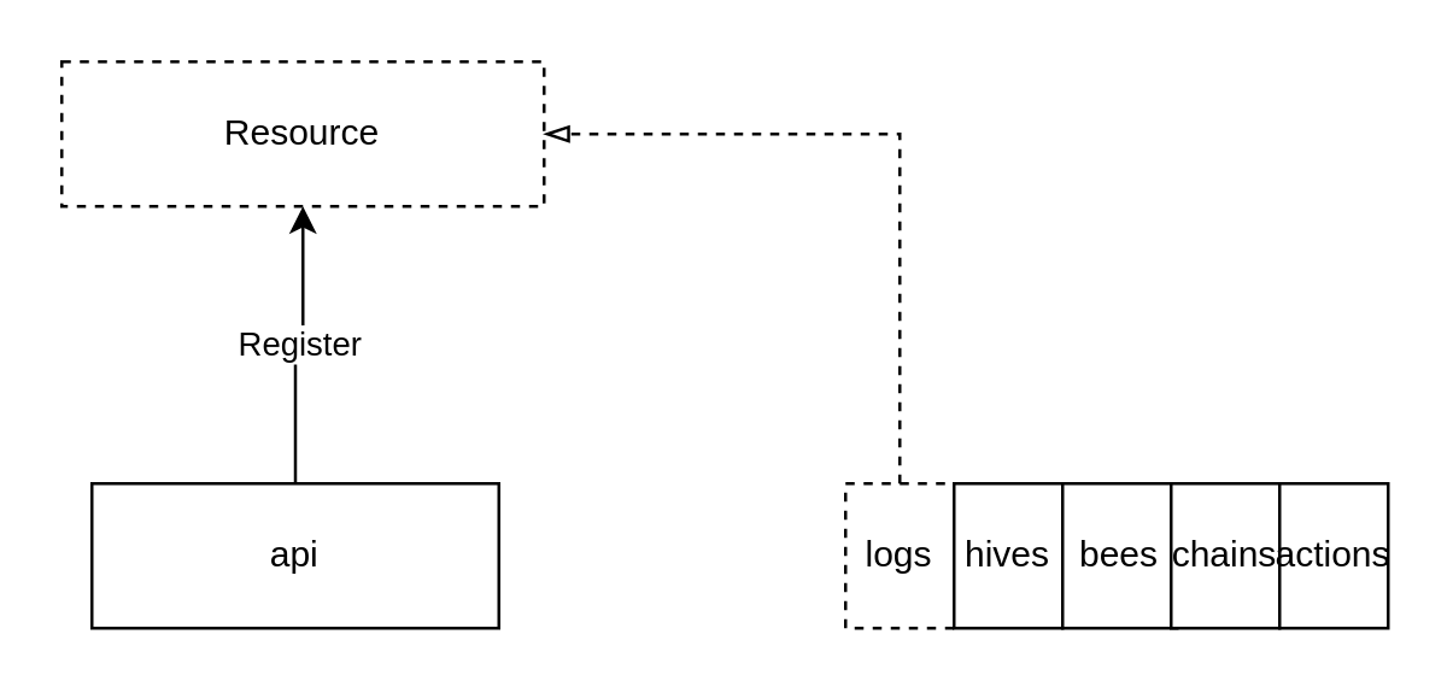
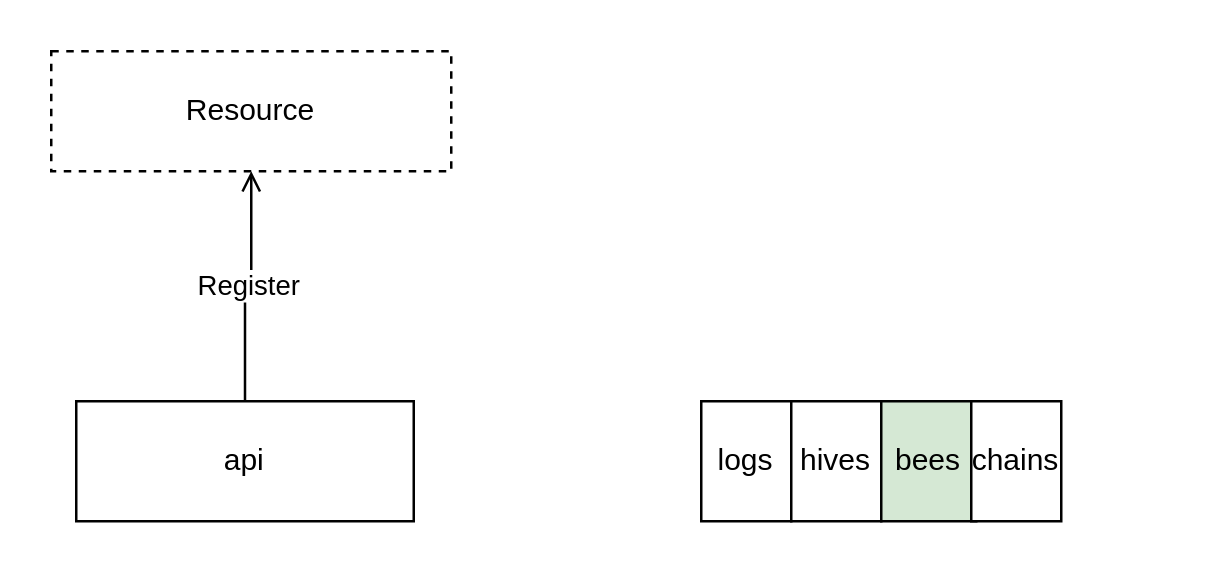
  <mxCell id="0" />
  <mxCell id="1" parent="0" />
- <mxCell id="2" value="Register" style="edgeStyle=orthogonalEdgeStyle;rounded=0;orthogonalLoop=1;jettySize=auto;html=1;exitX=0.5;exitY=0;exitDx=0;exitDy=0;entryX=0.5;entryY=1;entryDx=0;entryDy=0;" edge="1" parent="1" source="3" target="4"><mxGeometry relative="1" as="geometry" /></mxCell>
+ <mxCell id="2" value="Register" style="edgeStyle=orthogonalEdgeStyle;rounded=0;orthogonalLoop=1;jettySize=auto;html=1;exitX=0.5;exitY=0;exitDx=0;exitDy=0;entryX=0.5;entryY=1;entryDx=0;entryDy=0;endArrow=open;" edge="1" parent="1" source="3" target="4"><mxGeometry relative="1" as="geometry" /></mxCell>
  <mxCell id="3" value="api" style="rounded=0;whiteSpace=wrap;html=1;strokeColor=#000000;" parent="1" vertex="1"><mxGeometry x="30" y="160" width="135" height="48" as="geometry" /></mxCell>
  <mxCell id="4" value="Resource" style="rounded=0;whiteSpace=wrap;html=1;dashed=1;" parent="1" vertex="1"><mxGeometry x="20" y="20" width="160" height="48" as="geometry" /></mxCell>
  <mxCell id="5" value="" style="group" parent="1" vertex="1" connectable="0"><mxGeometry x="280" y="160" width="144" height="48" as="geometry" /></mxCell>
- <mxCell id="6" value="logs" style="rounded=0;whiteSpace=wrap;html=1;dashed=1;" parent="5" vertex="1"><mxGeometry width="36" height="48" as="geometry" /></mxCell>
+ <mxCell id="6" value="logs" style="rounded=0;whiteSpace=wrap;html=1;" parent="5" vertex="1"><mxGeometry width="36" height="48" as="geometry" /></mxCell>
  <mxCell id="7" value="hives" style="rounded=0;whiteSpace=wrap;html=1;" parent="5" vertex="1"><mxGeometry x="36" width="36" height="48" as="geometry" /></mxCell>
- <mxCell id="8" value="bees" style="rounded=0;whiteSpace=wrap;html=1;" parent="5" vertex="1"><mxGeometry x="72" width="38" height="48" as="geometry" /></mxCell>
+ <mxCell id="8" value="bees" style="rounded=0;whiteSpace=wrap;html=1;fillColor=#d5e8d4;" parent="5" vertex="1"><mxGeometry x="72" width="38" height="48" as="geometry" /></mxCell>
  <mxCell id="9" value="chains" style="rounded=0;whiteSpace=wrap;html=1;" parent="5" vertex="1"><mxGeometry x="108" width="36" height="48" as="geometry" /></mxCell>
- <mxCell id="10" value="actions" style="rounded=0;whiteSpace=wrap;html=1;" parent="1" vertex="1"><mxGeometry x="424" y="160" width="36" height="48" as="geometry" /></mxCell>
- <mxCell id="11" style="edgeStyle=orthogonalEdgeStyle;rounded=0;orthogonalLoop=1;jettySize=auto;html=1;exitX=0.5;exitY=0;exitDx=0;exitDy=0;entryX=1;entryY=0.5;entryDx=0;entryDy=0;dashed=1;endArrow=blockThin;endFill=0;" parent="1" source="6" target="4" edge="1"><mxGeometry relative="1" as="geometry" /></mxCell>
